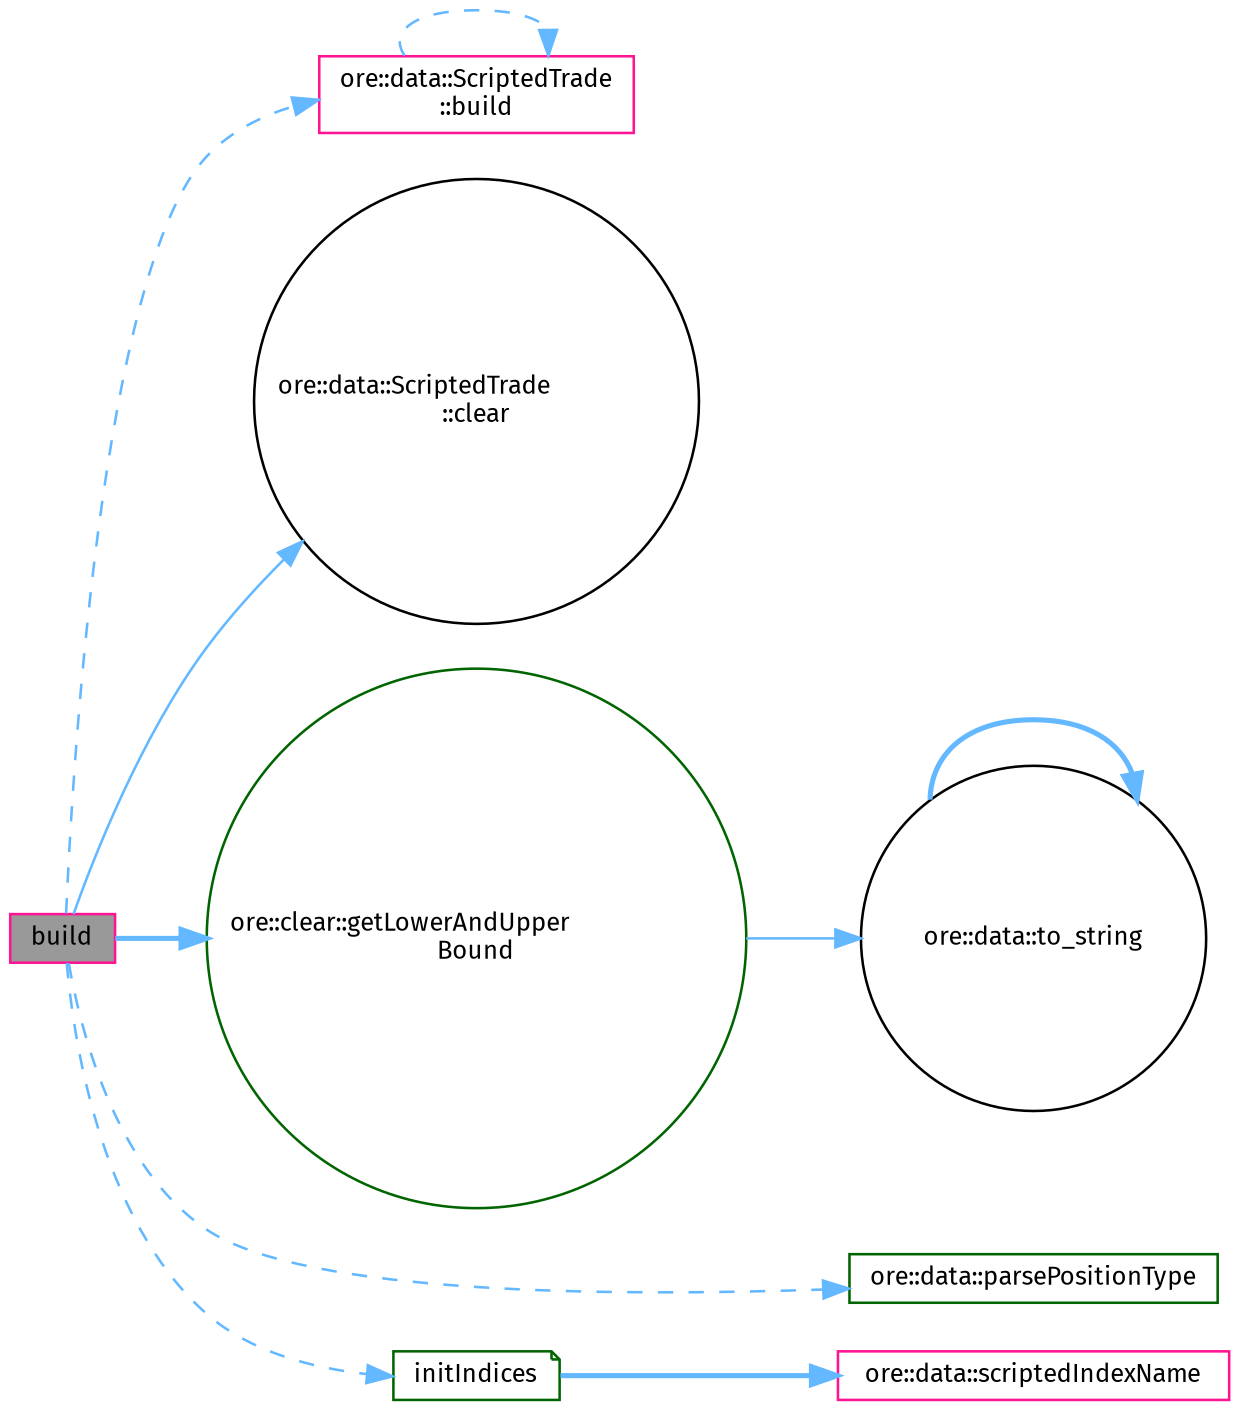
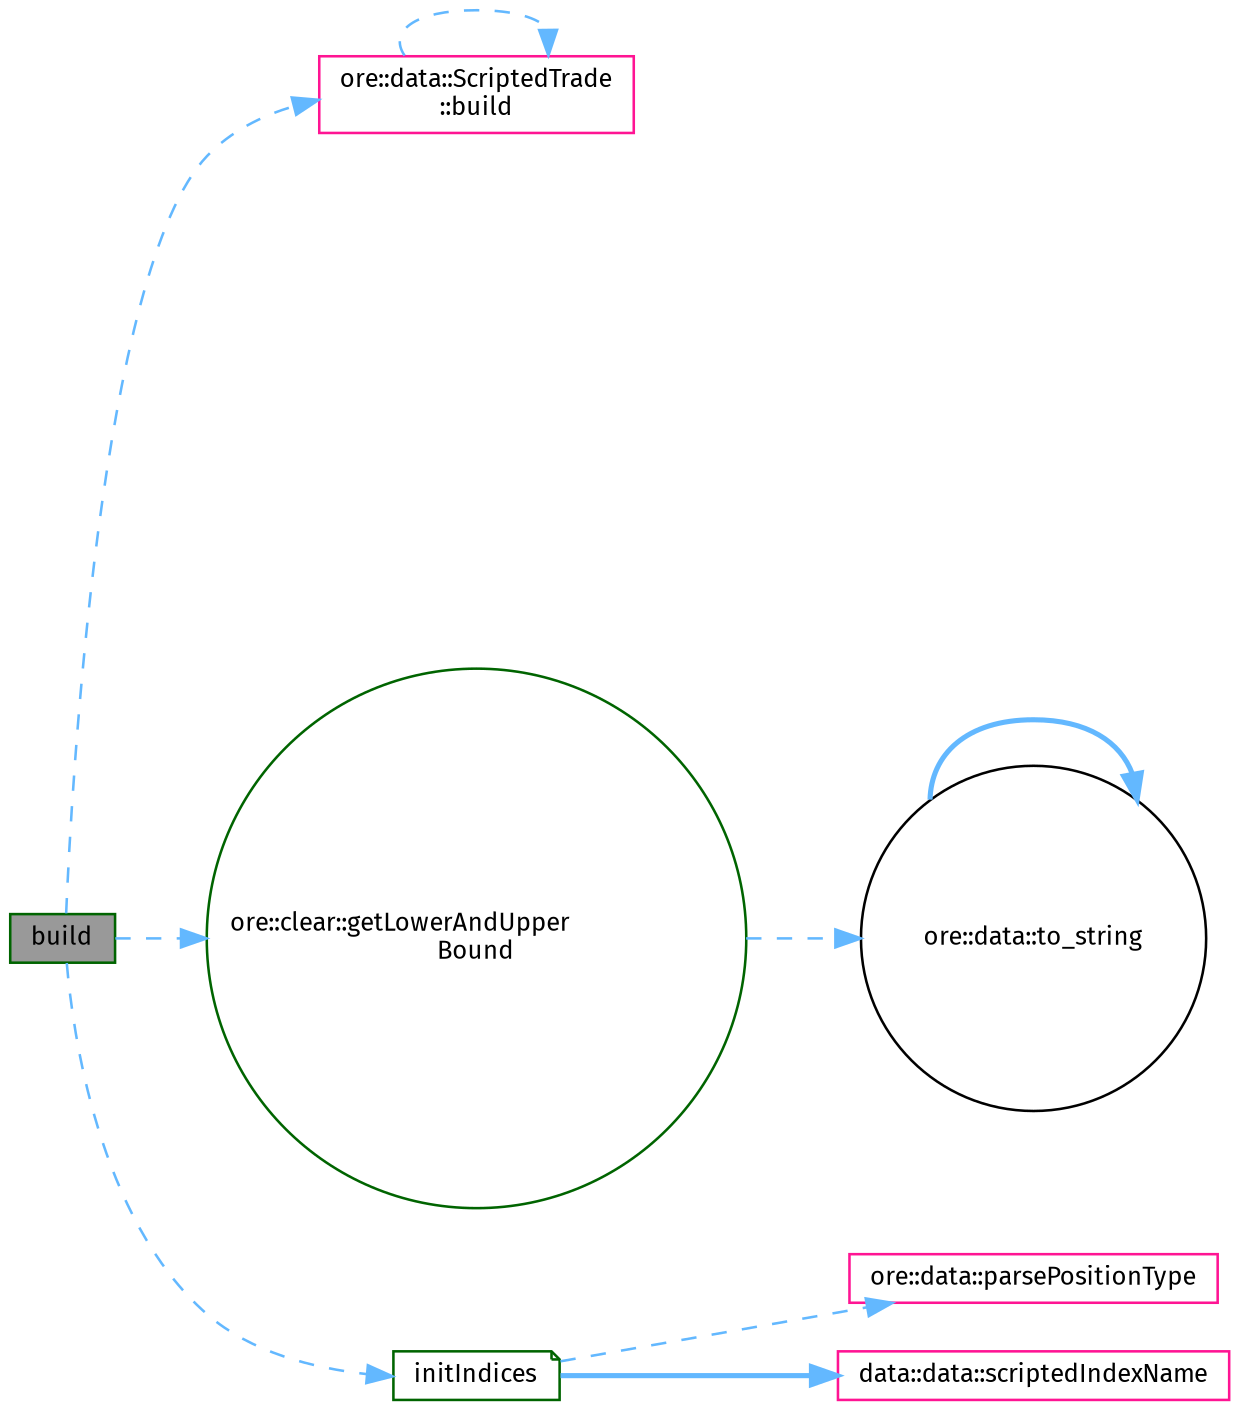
  digraph {
    fontname="Fira Sans"
    rankdir=LR
    node [color=darkgreen fillcolor=white fontname="Fira Sans" fontsize=10 shape=box style=filled]
    edge [color=steelblue1 fontname="Fira Sans" fontsize=10 labelfontname=Helvetica labelfontsize=10 style=dashed]
-   n1 [color=deeppink fillcolor=grey60 fontcolor=black height=0.2 label=build width=0.4]
+   n1 [fillcolor=grey60 fontcolor=black height=0.2 label=build width=0.4]
    n2 [color=deeppink height=0.2 label="ore::data::ScriptedTrade\l::build" width=0.4]
-   n3 [color=black height=0.2 label="ore::data::ScriptedTrade\l::clear" shape=circle width=0.4]
    n4 [height=0.2 label="ore::clear::getLowerAndUpper\lBound" shape=circle width=0.4]
    n5 [height=0.2 label=initIndices shape=note width=0.4]
-   n6 [height=0.2 label="ore::data::parsePositionType" width=0.4]
+   n6 [color=deeppink height=0.2 label="ore::data::parsePositionType" width=0.4]
    n7 [color=black height=0.2 label="ore::data::to_string" shape=circle width=0.4]
-   n8 [color=deeppink height=0.2 label="ore::data::scriptedIndexName" width=0.4]
+   n8 [color=deeppink height=0.2 label="data::data::scriptedIndexName" width=0.4]
    n1 -> n2
-   n1 -> n3 [style=solid]
-   n1 -> n4 [style=bold]
+   n1 -> n4
    n1 -> n5
-   n1 -> n6
+   n5 -> n6
    n2 -> n2
-   n4 -> n7 [style=solid]
+   n4 -> n7
    n5 -> n8 [style=bold]
    n7 -> n7 [style=bold]
  }
